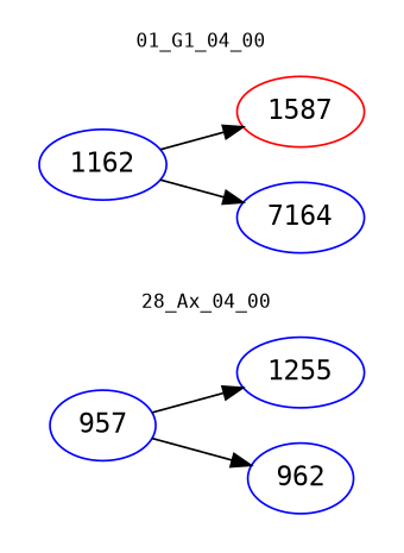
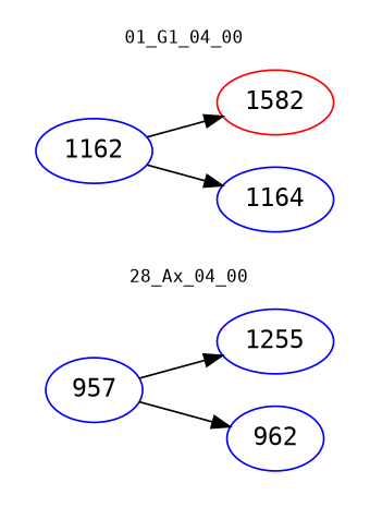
  digraph {
    fontname="DejaVu Sans Mono"
    rankdir=LR
    node [color=blue fontname="DejaVu Sans Mono"]
    edge [color=black fontname="DejaVu Sans Mono"]
    n1 [label=957]
    n2 [label=962]
    n3 [label=1255]
    n4 [label=1162]
-   n5 [label=7164]
-   n6 [color=red label=1587]
+   n5 [label=1164]
+   n6 [color=red label=1582]
    subgraph cluster_1 {
      color=white
      fontsize=10
      label="28_Ax_04_00"
      n1
      n2
      n3
    }
    subgraph cluster_2 {
      color=white
      fontsize=10
      label="01_G1_04_00"
      n4
      n5
      n6
    }
    n1 -> n2
    n1 -> n3
    n4 -> n5
    n4 -> n6
  }
